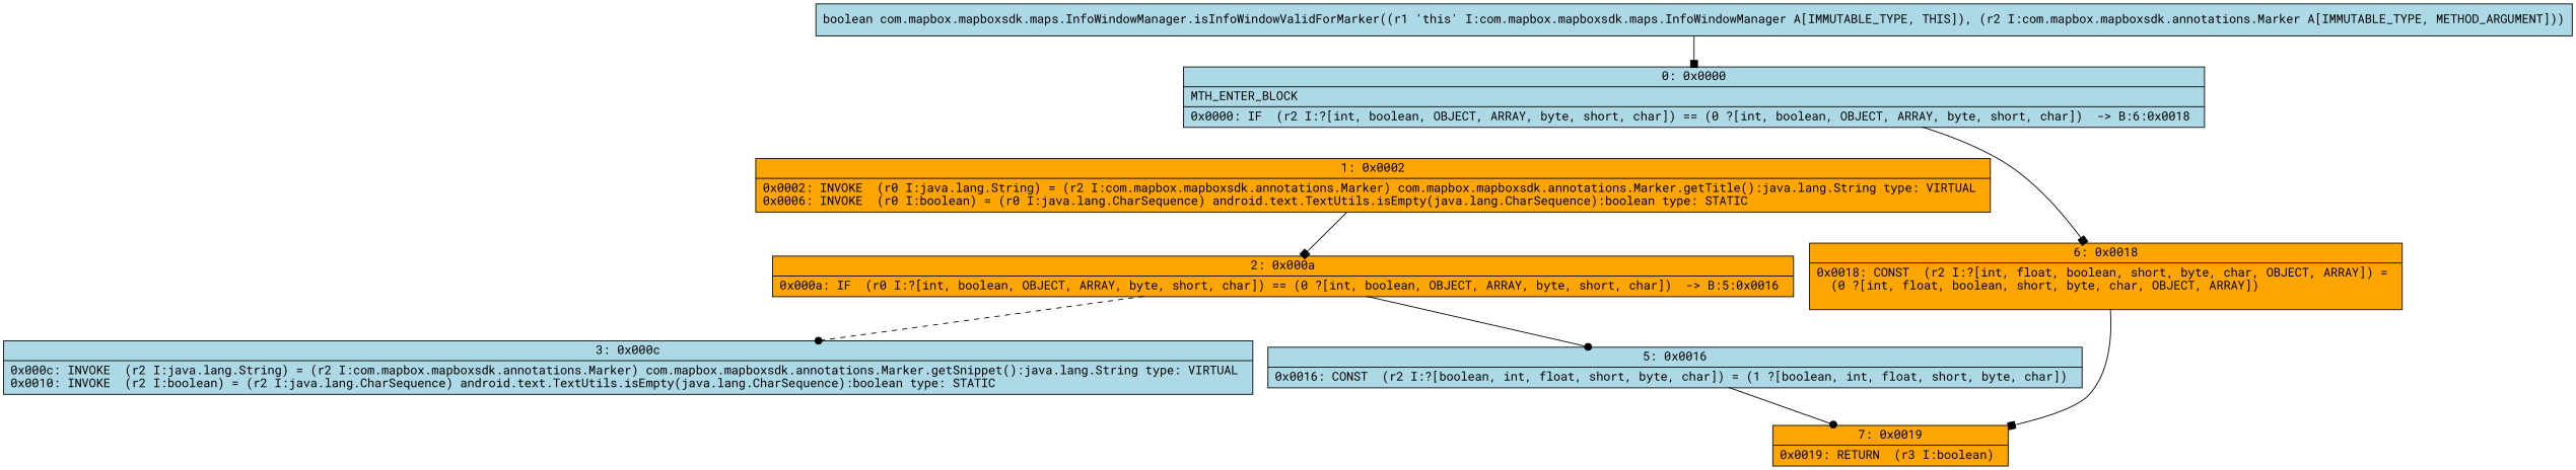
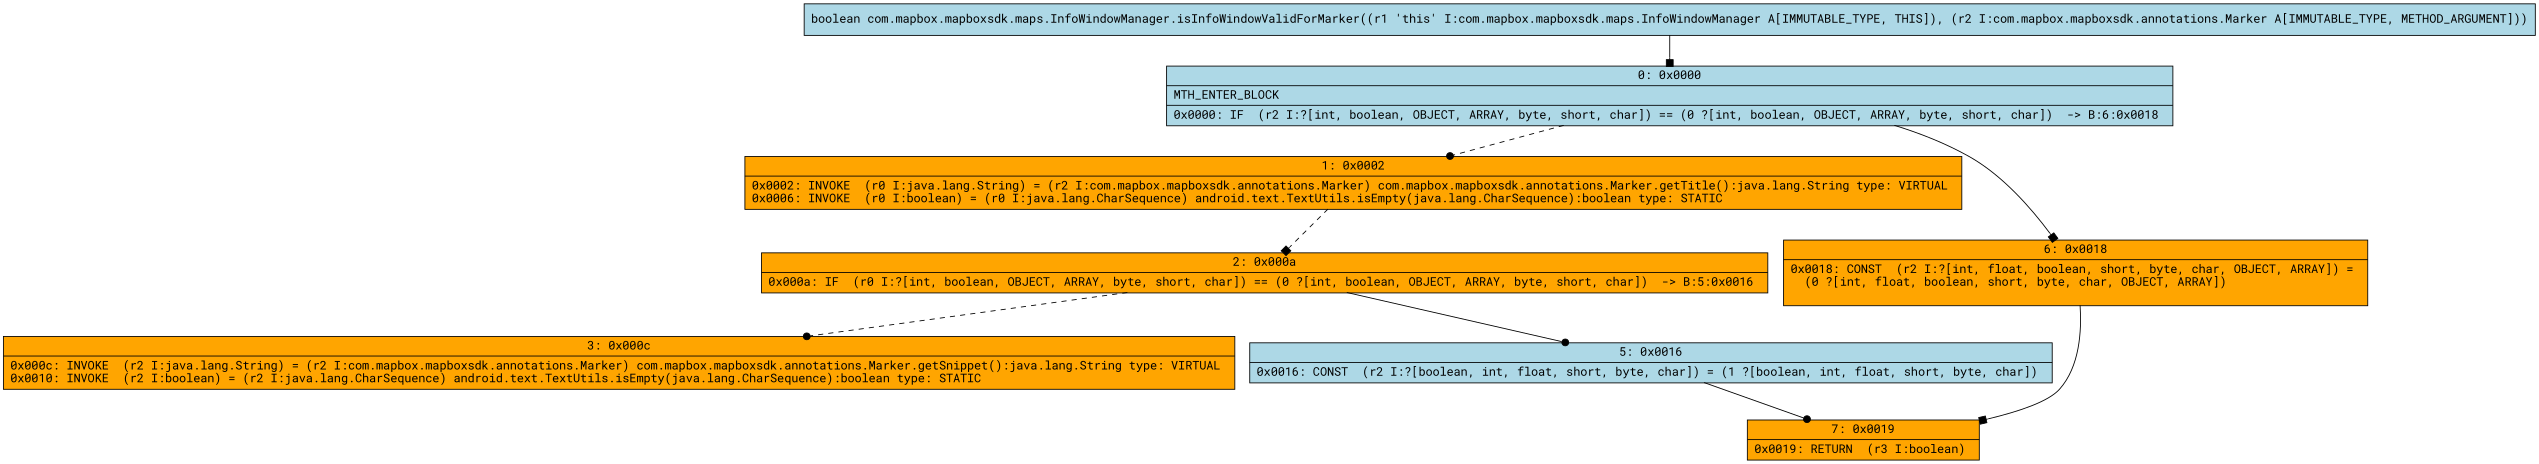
  digraph {
    fontname="Roboto Mono"
    node [fillcolor=lightblue fontname="Roboto Mono" shape=record style=filled]
    edge [arrowhead=dot fontname="Roboto Mono"]
    n1 [label="{0\:\ 0x0000|MTH_ENTER_BLOCK\l|0x0000: IF  (r2 I:?[int, boolean, OBJECT, ARRAY, byte, short, char]) == (0 ?[int, boolean, OBJECT, ARRAY, byte, short, char])  \-\> B:6:0x0018 \l}"]
    n2 [fillcolor=orange label="{1\:\ 0x0002|0x0002: INVOKE  (r0 I:java.lang.String) = (r2 I:com.mapbox.mapboxsdk.annotations.Marker) com.mapbox.mapboxsdk.annotations.Marker.getTitle():java.lang.String type: VIRTUAL \l0x0006: INVOKE  (r0 I:boolean) = (r0 I:java.lang.CharSequence) android.text.TextUtils.isEmpty(java.lang.CharSequence):boolean type: STATIC \l}"]
    n3 [fillcolor=orange label="{6\:\ 0x0018|0x0018: CONST  (r2 I:?[int, float, boolean, short, byte, char, OBJECT, ARRAY]) = \l  (0 ?[int, float, boolean, short, byte, char, OBJECT, ARRAY])\l \l}"]
    n4 [fillcolor=orange label="{2\:\ 0x000a|0x000a: IF  (r0 I:?[int, boolean, OBJECT, ARRAY, byte, short, char]) == (0 ?[int, boolean, OBJECT, ARRAY, byte, short, char])  \-\> B:5:0x0016 \l}"]
    n5 [fillcolor=orange label="{7\:\ 0x0019|0x0019: RETURN  (r3 I:boolean) \l}"]
-   n6 [label="{3\:\ 0x000c|0x000c: INVOKE  (r2 I:java.lang.String) = (r2 I:com.mapbox.mapboxsdk.annotations.Marker) com.mapbox.mapboxsdk.annotations.Marker.getSnippet():java.lang.String type: VIRTUAL \l0x0010: INVOKE  (r2 I:boolean) = (r2 I:java.lang.CharSequence) android.text.TextUtils.isEmpty(java.lang.CharSequence):boolean type: STATIC \l}"]
+   n6 [fillcolor=orange label="{3\:\ 0x000c|0x000c: INVOKE  (r2 I:java.lang.String) = (r2 I:com.mapbox.mapboxsdk.annotations.Marker) com.mapbox.mapboxsdk.annotations.Marker.getSnippet():java.lang.String type: VIRTUAL \l0x0010: INVOKE  (r2 I:boolean) = (r2 I:java.lang.CharSequence) android.text.TextUtils.isEmpty(java.lang.CharSequence):boolean type: STATIC \l}"]
    n7 [label="{5\:\ 0x0016|0x0016: CONST  (r2 I:?[boolean, int, float, short, byte, char]) = (1 ?[boolean, int, float, short, byte, char]) \l}"]
    n8 [label="{boolean com.mapbox.mapboxsdk.maps.InfoWindowManager.isInfoWindowValidForMarker((r1 'this' I:com.mapbox.mapboxsdk.maps.InfoWindowManager A[IMMUTABLE_TYPE, THIS]), (r2 I:com.mapbox.mapboxsdk.annotations.Marker A[IMMUTABLE_TYPE, METHOD_ARGUMENT])) }"]
+   n1 -> n2 [style=dashed]
    n1 -> n3 [arrowhead=box]
-   n2 -> n4 [arrowhead=box]
+   n2 -> n4 [arrowhead=box style=dashed]
    n3 -> n5 [arrowhead=box]
    n4 -> n6 [style=dashed]
    n4 -> n7
    n7 -> n5
    n8 -> n1 [arrowhead=box]
  }
